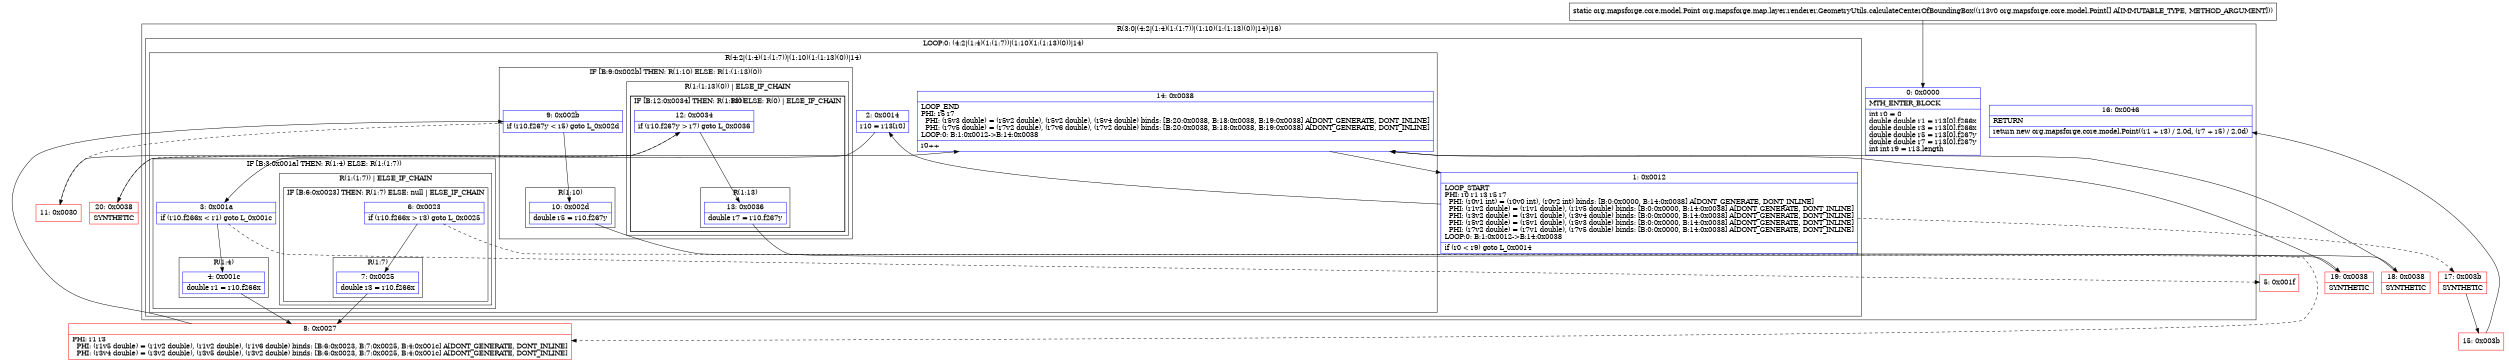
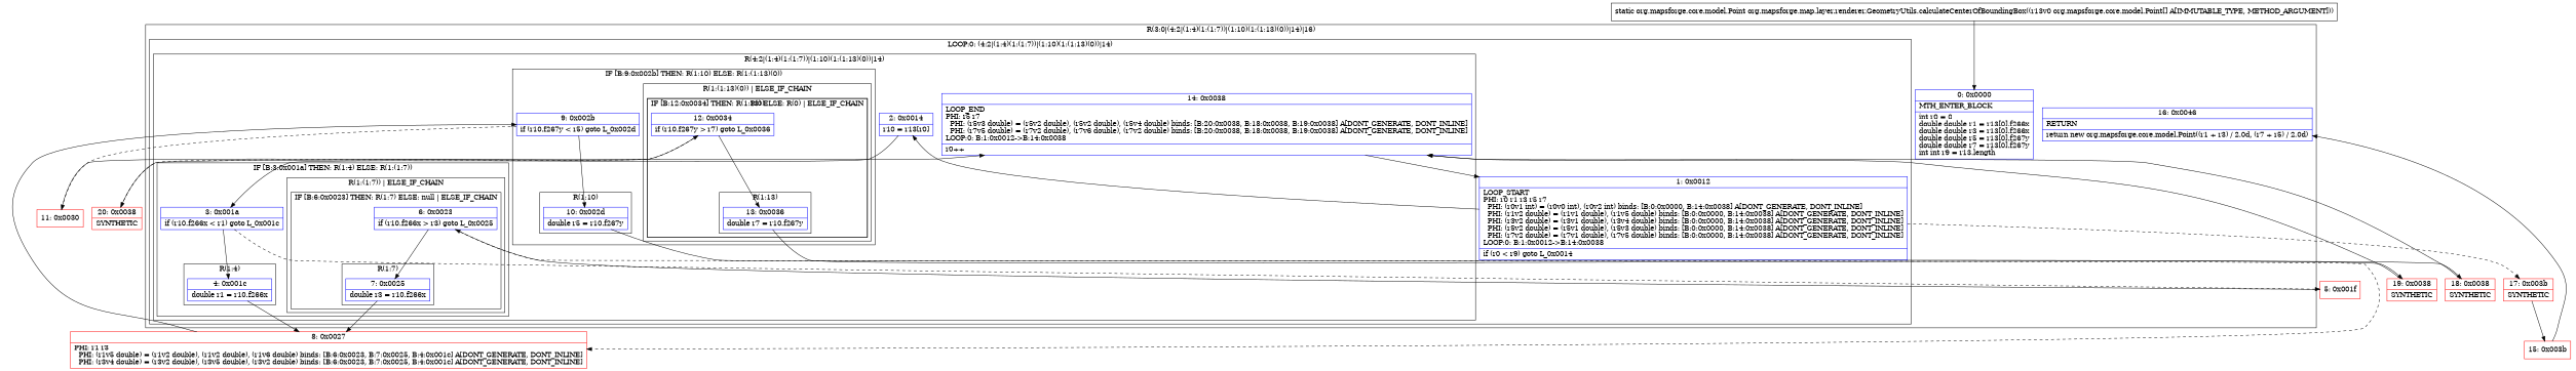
  digraph {
    node [color=blue shape=record]
    n1 [label="{4\:\ 0x001c|double r1 = r10.f266x\l}"]
    n2 [label="{7\:\ 0x0025|double r3 = r10.f266x\l}"]
    n3 [label="{6\:\ 0x0023|if (r10.f266x \> r3) goto L_0x0025\l}"]
    n4 [label="{3\:\ 0x001a|if (r10.f266x \< r1) goto L_0x001c\l}"]
    n5 [label="{10\:\ 0x002d|double r5 = r10.f267y\l}"]
    n6 [label="{13\:\ 0x0036|double r7 = r10.f267y\l}"]
    n7 [label="{12\:\ 0x0034|if (r10.f267y \> r7) goto L_0x0036\l}"]
    n8 [label="{9\:\ 0x002b|if (r10.f267y \< r5) goto L_0x002d\l}"]
    n9 [label="{2\:\ 0x0014|r10 = r13[r0]\l}"]
    n10 [label="{14\:\ 0x0038|LOOP_END\lPHI: r5 r7 \l  PHI: (r5v3 double) = (r5v2 double), (r5v2 double), (r5v4 double) binds: [B:20:0x0038, B:18:0x0038, B:19:0x0038] A[DONT_GENERATE, DONT_INLINE]\l  PHI: (r7v5 double) = (r7v2 double), (r7v6 double), (r7v2 double) binds: [B:20:0x0038, B:18:0x0038, B:19:0x0038] A[DONT_GENERATE, DONT_INLINE]\lLOOP:0: B:1:0x0012\-\>B:14:0x0038\l|r0++\l}"]
    n11 [label="{1\:\ 0x0012|LOOP_START\lPHI: r0 r1 r3 r5 r7 \l  PHI: (r0v1 int) = (r0v0 int), (r0v2 int) binds: [B:0:0x0000, B:14:0x0038] A[DONT_GENERATE, DONT_INLINE]\l  PHI: (r1v2 double) = (r1v1 double), (r1v5 double) binds: [B:0:0x0000, B:14:0x0038] A[DONT_GENERATE, DONT_INLINE]\l  PHI: (r3v2 double) = (r3v1 double), (r3v4 double) binds: [B:0:0x0000, B:14:0x0038] A[DONT_GENERATE, DONT_INLINE]\l  PHI: (r5v2 double) = (r5v1 double), (r5v3 double) binds: [B:0:0x0000, B:14:0x0038] A[DONT_GENERATE, DONT_INLINE]\l  PHI: (r7v2 double) = (r7v1 double), (r7v5 double) binds: [B:0:0x0000, B:14:0x0038] A[DONT_GENERATE, DONT_INLINE]\lLOOP:0: B:1:0x0012\-\>B:14:0x0038\l|if (r0 \< r9) goto L_0x0014\l}"]
    n12 [label="{0\:\ 0x0000|MTH_ENTER_BLOCK\l|int r0 = 0\ldouble double r1 = r13[0].f266x\ldouble double r3 = r13[0].f266x\ldouble double r5 = r13[0].f267y\ldouble double r7 = r13[0].f267y\lint int r9 = r13.length\l}"]
    n13 [label="{16\:\ 0x0046|RETURN\l|return new org.mapsforge.core.model.Point((r1 + r3) \/ 2.0d, (r7 + r5) \/ 2.0d)\l}"]
    n14 [color=red label="{8\:\ 0x0027|PHI: r1 r3 \l  PHI: (r1v5 double) = (r1v2 double), (r1v2 double), (r1v6 double) binds: [B:6:0x0023, B:7:0x0025, B:4:0x001c] A[DONT_GENERATE, DONT_INLINE]\l  PHI: (r3v4 double) = (r3v2 double), (r3v5 double), (r3v2 double) binds: [B:6:0x0023, B:7:0x0025, B:4:0x001c] A[DONT_GENERATE, DONT_INLINE]\l}"]
    n15 [color=red label="{5\:\ 0x001f}"]
    n16 [color=red label="{19\:\ 0x0038|SYNTHETIC\l}"]
    n17 [color=red label="{18\:\ 0x0038|SYNTHETIC\l}"]
    n18 [color=red label="{20\:\ 0x0038|SYNTHETIC\l}"]
    n19 [color=red label="{11\:\ 0x0030}"]
    n20 [color=red label="{17\:\ 0x003b|SYNTHETIC\l}"]
    n21 [color=red label="{15\:\ 0x003b}"]
    n22 [label="{static org.mapsforge.core.model.Point org.mapsforge.map.layer.renderer.GeometryUtils.calculateCenterOfBoundingBox((r13v0 org.mapsforge.core.model.Point[] A[IMMUTABLE_TYPE, METHOD_ARGUMENT])) }" color=""]
    subgraph cluster_1 {
      label="R(3:0|(4:2|(1:4)(1:(1:7))|(1:10)(1:(1:13)(0))|14)|16)"
      n12
      n13
      subgraph cluster_2 {
        label="LOOP:0: (4:2|(1:4)(1:(1:7))|(1:10)(1:(1:13)(0))|14)"
        n11
        subgraph cluster_3 {
          label="R(4:2|(1:4)(1:(1:7))|(1:10)(1:(1:13)(0))|14)"
          n9
          n10
          subgraph cluster_4 {
            label="IF [B:3:0x001a] THEN: R(1:4) ELSE: R(1:(1:7))"
            n4
            subgraph cluster_5 {
              label="R(1:4)"
              n1
            }
            subgraph cluster_6 {
              label="R(1:(1:7)) | ELSE_IF_CHAIN\l"
              subgraph cluster_7 {
                label="IF [B:6:0x0023] THEN: R(1:7) ELSE: null | ELSE_IF_CHAIN\l"
                n3
                subgraph cluster_8 {
                  label="R(1:7)"
                  n2
                }
              }
            }
          }
          subgraph cluster_9 {
            label="IF [B:9:0x002b] THEN: R(1:10) ELSE: R(1:(1:13)(0))"
            n8
            subgraph cluster_10 {
              label="R(1:10)"
              n5
            }
            subgraph cluster_11 {
              label="R(1:(1:13)(0)) | ELSE_IF_CHAIN\l"
              subgraph cluster_12 {
                label="IF [B:12:0x0034] THEN: R(1:13) ELSE: R(0) | ELSE_IF_CHAIN\l"
                n7
                subgraph cluster_13 {
                  label="R(1:13)"
                  n6
                }
                subgraph cluster_14 {
                  label="R(0)"
                }
              }
            }
          }
        }
      }
    }
    n1 -> n14
    n2 -> n14
    n3 -> n2
    n3 -> n14 [style=dashed]
    n4 -> n1
    n4 -> n15 [style=dashed]
    n5 -> n16
    n6 -> n17
    n7 -> n6
    n7 -> n18 [style=dashed]
    n8 -> n5
    n8 -> n19 [style=dashed]
    n9 -> n4
    n10 -> n11
    n11 -> n9
    n11 -> n20 [style=dashed]
    n14 -> n8
+   n15 -> n3
    n16 -> n10
    n17 -> n10
    n18 -> n10
    n19 -> n7
    n20 -> n21
    n21 -> n13
    n22 -> n12
  }
